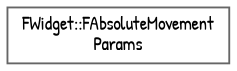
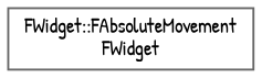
  digraph {
    rankdir=LR
    fontname="Patrick Hand"
-   n1 [color=grey40 fillcolor=white fontname="Patrick Hand" fontsize=10 height=0.2 label="FWidget::FAbsoluteMovement\lParams" shape=box style=filled width=0.4]
+   n1 [color=grey40 fillcolor=white fontname="Patrick Hand" fontsize=10 height=0.2 label="FWidget::FAbsoluteMovement\lFWidget" shape=box style=filled width=0.4]
  }
